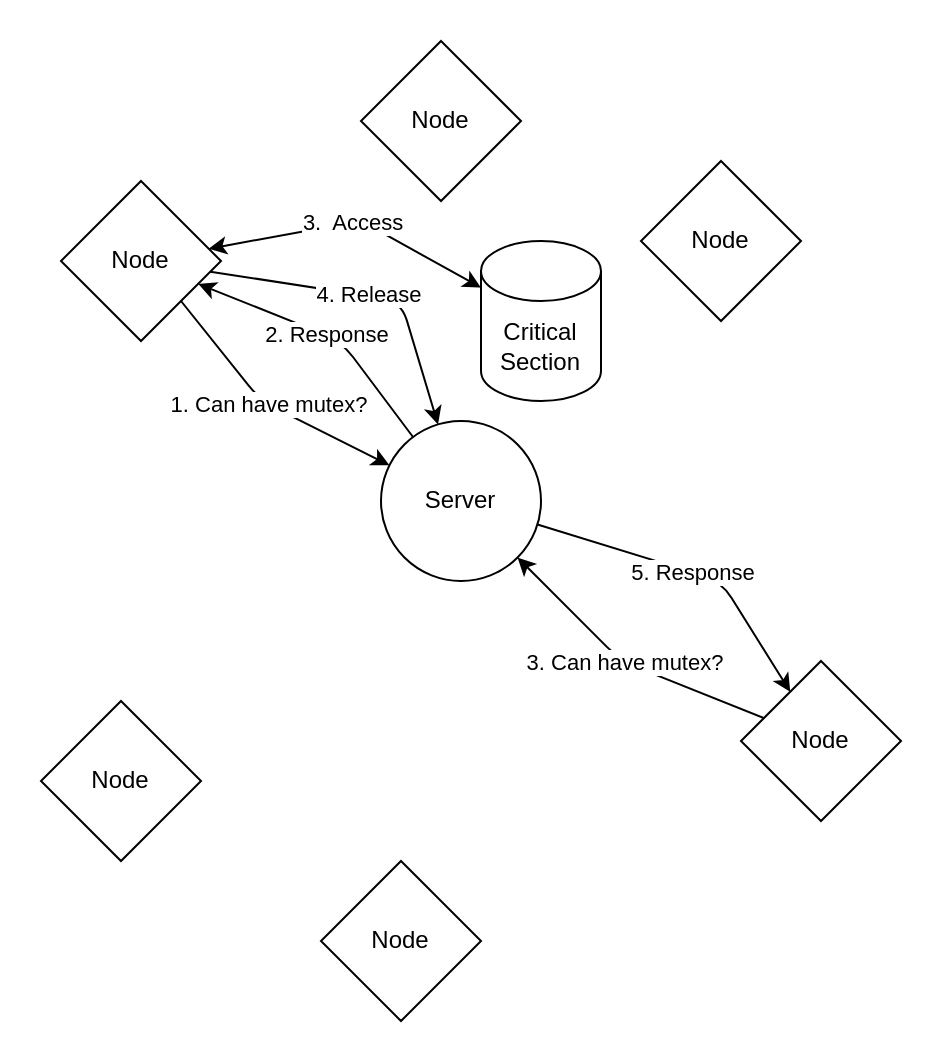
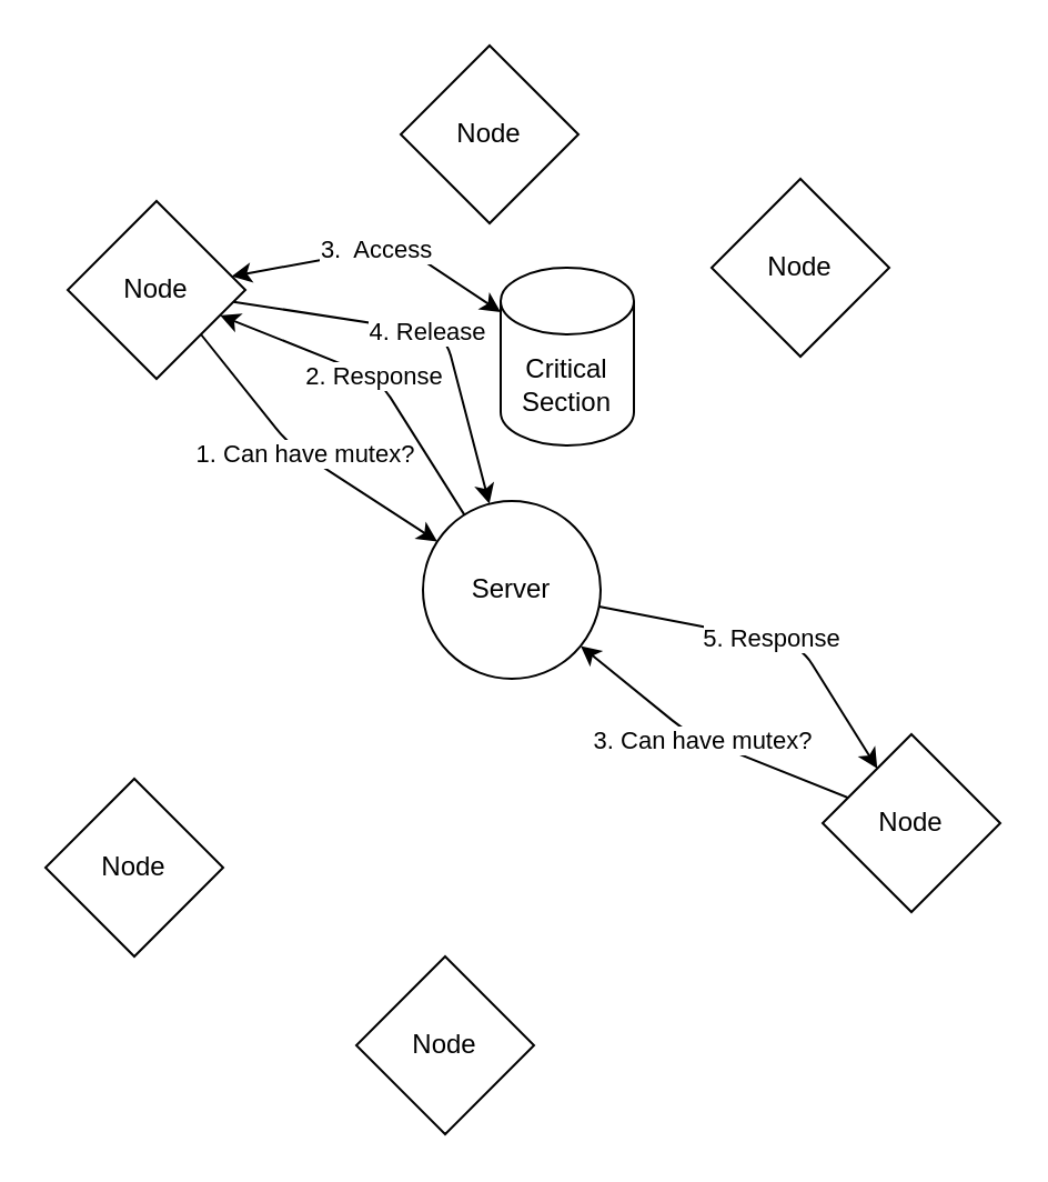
  <mxCell id="0" />
  <mxCell id="1" parent="0" />
  <mxCell id="2" value="2. Response" style="edgeStyle=none;html=1;" parent="1" source="4" target="8" edge="1"><mxGeometry relative="1" as="geometry"><Array as="points"><mxPoint x="170" y="170" /></Array></mxGeometry></mxCell>
  <mxCell id="3" value="5. Response" style="edgeStyle=none;html=1;" parent="1" source="4" target="12" edge="1"><mxGeometry relative="1" as="geometry"><Array as="points"><mxPoint x="360" y="290" /></Array></mxGeometry></mxCell>
- <mxCell id="4" value="Server" style="ellipse;whiteSpace=wrap;html=1;aspect=fixed;" parent="1" vertex="1"><mxGeometry x="190" y="210" width="80" height="80" as="geometry" /></mxCell>
+ <mxCell id="4" value="Server" style="ellipse;whiteSpace=wrap;html=1;aspect=fixed;" parent="1" vertex="1"><mxGeometry x="190" y="225" width="80" height="80" as="geometry" /></mxCell>
  <mxCell id="5" value="1. Can have mutex?" style="edgeStyle=none;html=1;exitX=1;exitY=1;exitDx=0;exitDy=0;" parent="1" source="8" target="4" edge="1"><mxGeometry relative="1" as="geometry"><Array as="points"><mxPoint x="130" y="200" /></Array></mxGeometry></mxCell>
  <mxCell id="6" value="4. Release" style="edgeStyle=none;html=1;" edge="1" parent="1" source="8" target="4"><mxGeometry relative="1" as="geometry"><Array as="points"><mxPoint x="200" y="150" /></Array></mxGeometry></mxCell>
  <mxCell id="7" value="3.&amp;nbsp; Access" style="edgeStyle=none;html=1;startArrow=classic;startFill=1;" edge="1" parent="1" source="8" target="15"><mxGeometry relative="1" as="geometry"><Array as="points"><mxPoint x="180" y="110" /></Array></mxGeometry></mxCell>
  <mxCell id="8" value="Node" style="rhombus;whiteSpace=wrap;html=1;" parent="1" vertex="1"><mxGeometry x="30" y="90" width="80" height="80" as="geometry" /></mxCell>
  <mxCell id="9" value="Node" style="rhombus;whiteSpace=wrap;html=1;" parent="1" vertex="1"><mxGeometry x="320" y="80" width="80" height="80" as="geometry" /></mxCell>
  <mxCell id="10" value="Node" style="rhombus;whiteSpace=wrap;html=1;" parent="1" vertex="1"><mxGeometry x="20" y="350" width="80" height="80" as="geometry" /></mxCell>
  <mxCell id="11" value="3. Can have mutex?" style="edgeStyle=none;html=1;" parent="1" source="12" target="4" edge="1"><mxGeometry relative="1" as="geometry"><Array as="points"><mxPoint x="310" y="330" /></Array></mxGeometry></mxCell>
  <mxCell id="12" value="Node" style="rhombus;whiteSpace=wrap;html=1;" parent="1" vertex="1"><mxGeometry x="370" y="330" width="80" height="80" as="geometry" /></mxCell>
  <mxCell id="13" value="Node" style="rhombus;whiteSpace=wrap;html=1;" parent="1" vertex="1"><mxGeometry x="160" y="430" width="80" height="80" as="geometry" /></mxCell>
  <mxCell id="14" value="Node" style="rhombus;whiteSpace=wrap;html=1;" parent="1" vertex="1"><mxGeometry x="180" y="20" width="80" height="80" as="geometry" /></mxCell>
- <mxCell id="15" value="Critical Section" style="shape=cylinder3;whiteSpace=wrap;html=1;boundedLbl=1;backgroundOutline=1;size=15;" vertex="1" parent="1"><mxGeometry x="240" y="120" width="60" height="80" as="geometry" /></mxCell>
+ <mxCell id="15" value="Critical Section" style="shape=cylinder3;whiteSpace=wrap;html=1;boundedLbl=1;backgroundOutline=1;size=15;" vertex="1" parent="1"><mxGeometry x="225" y="120" width="60" height="80" as="geometry" /></mxCell>
